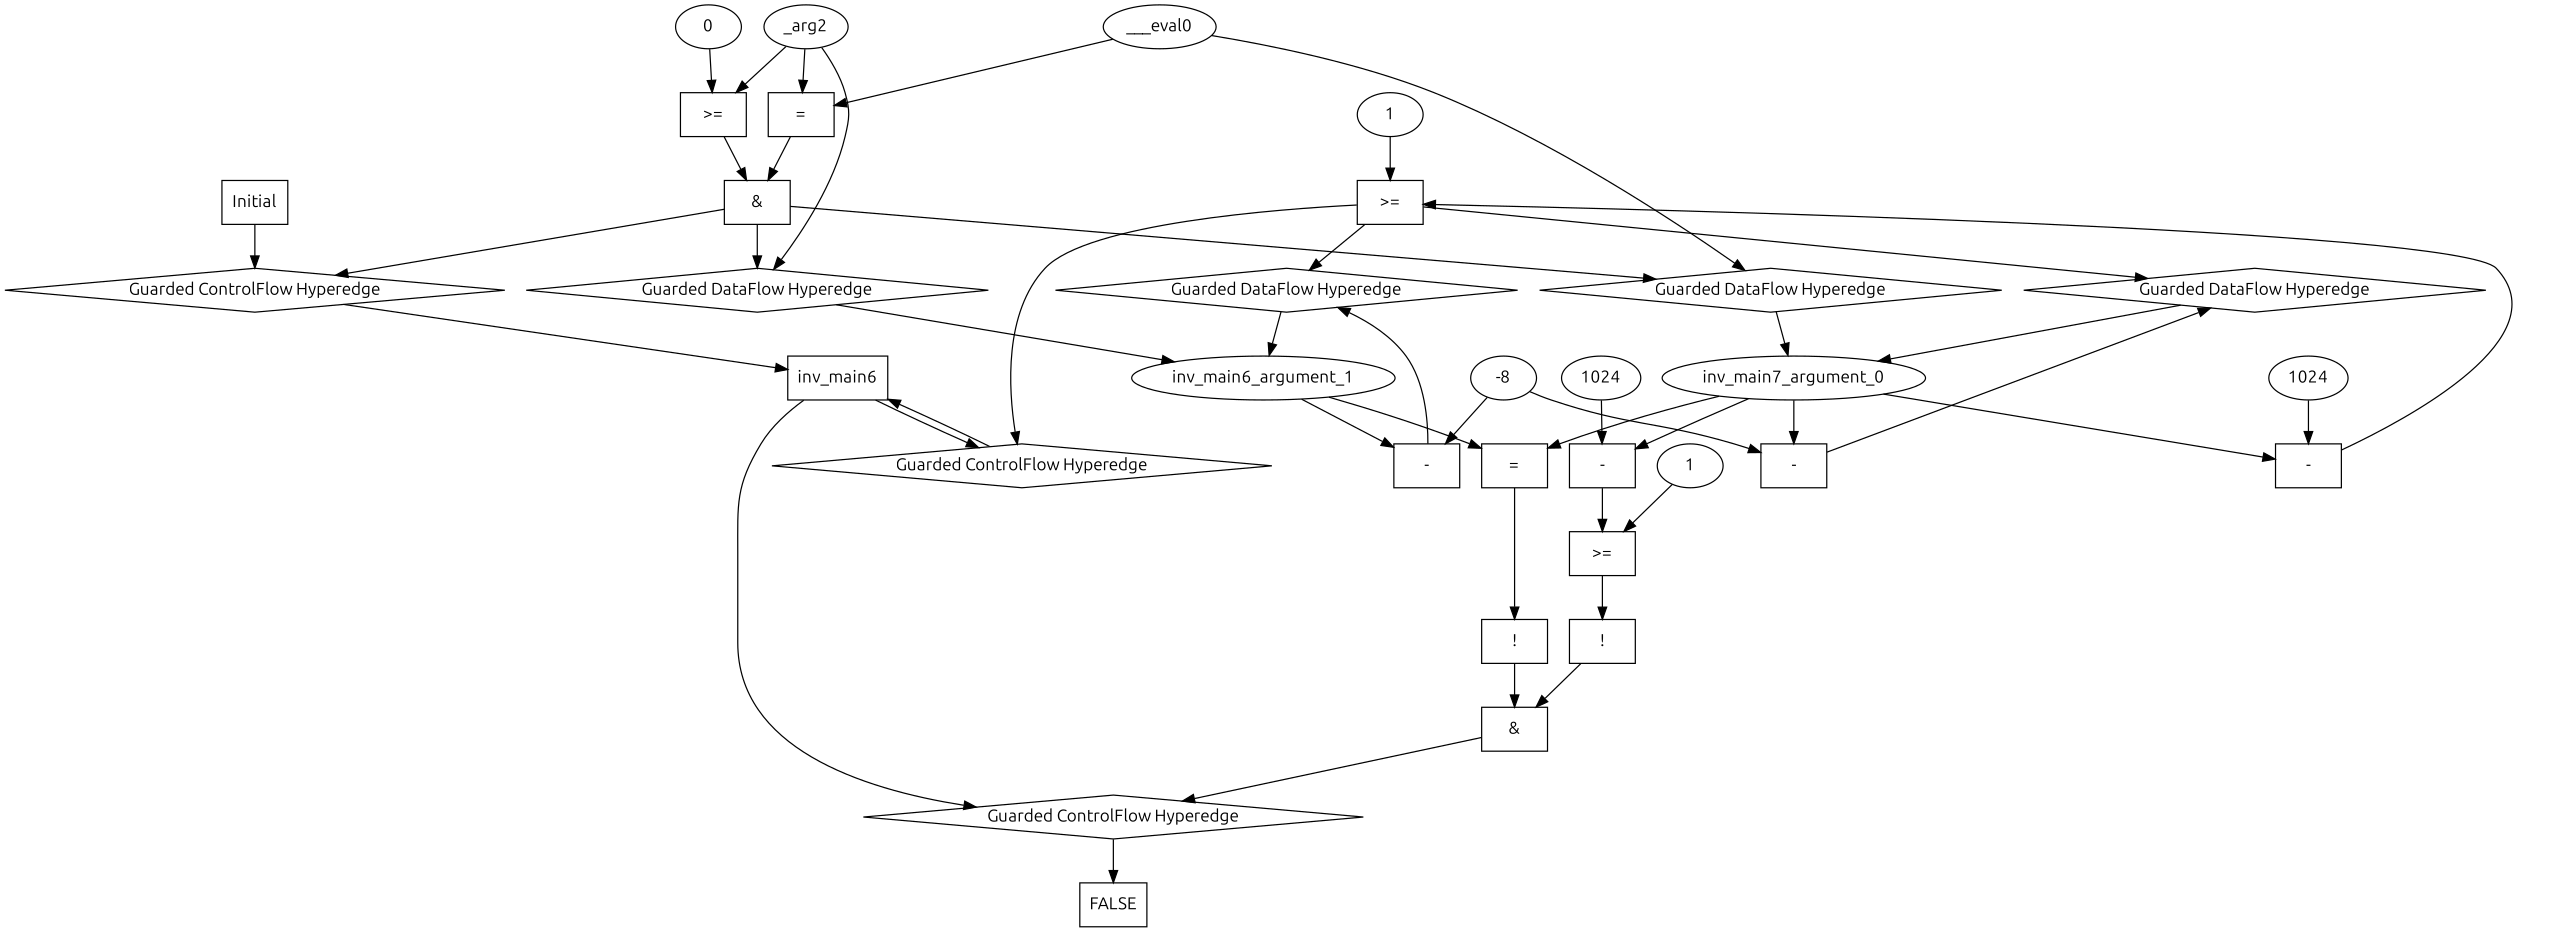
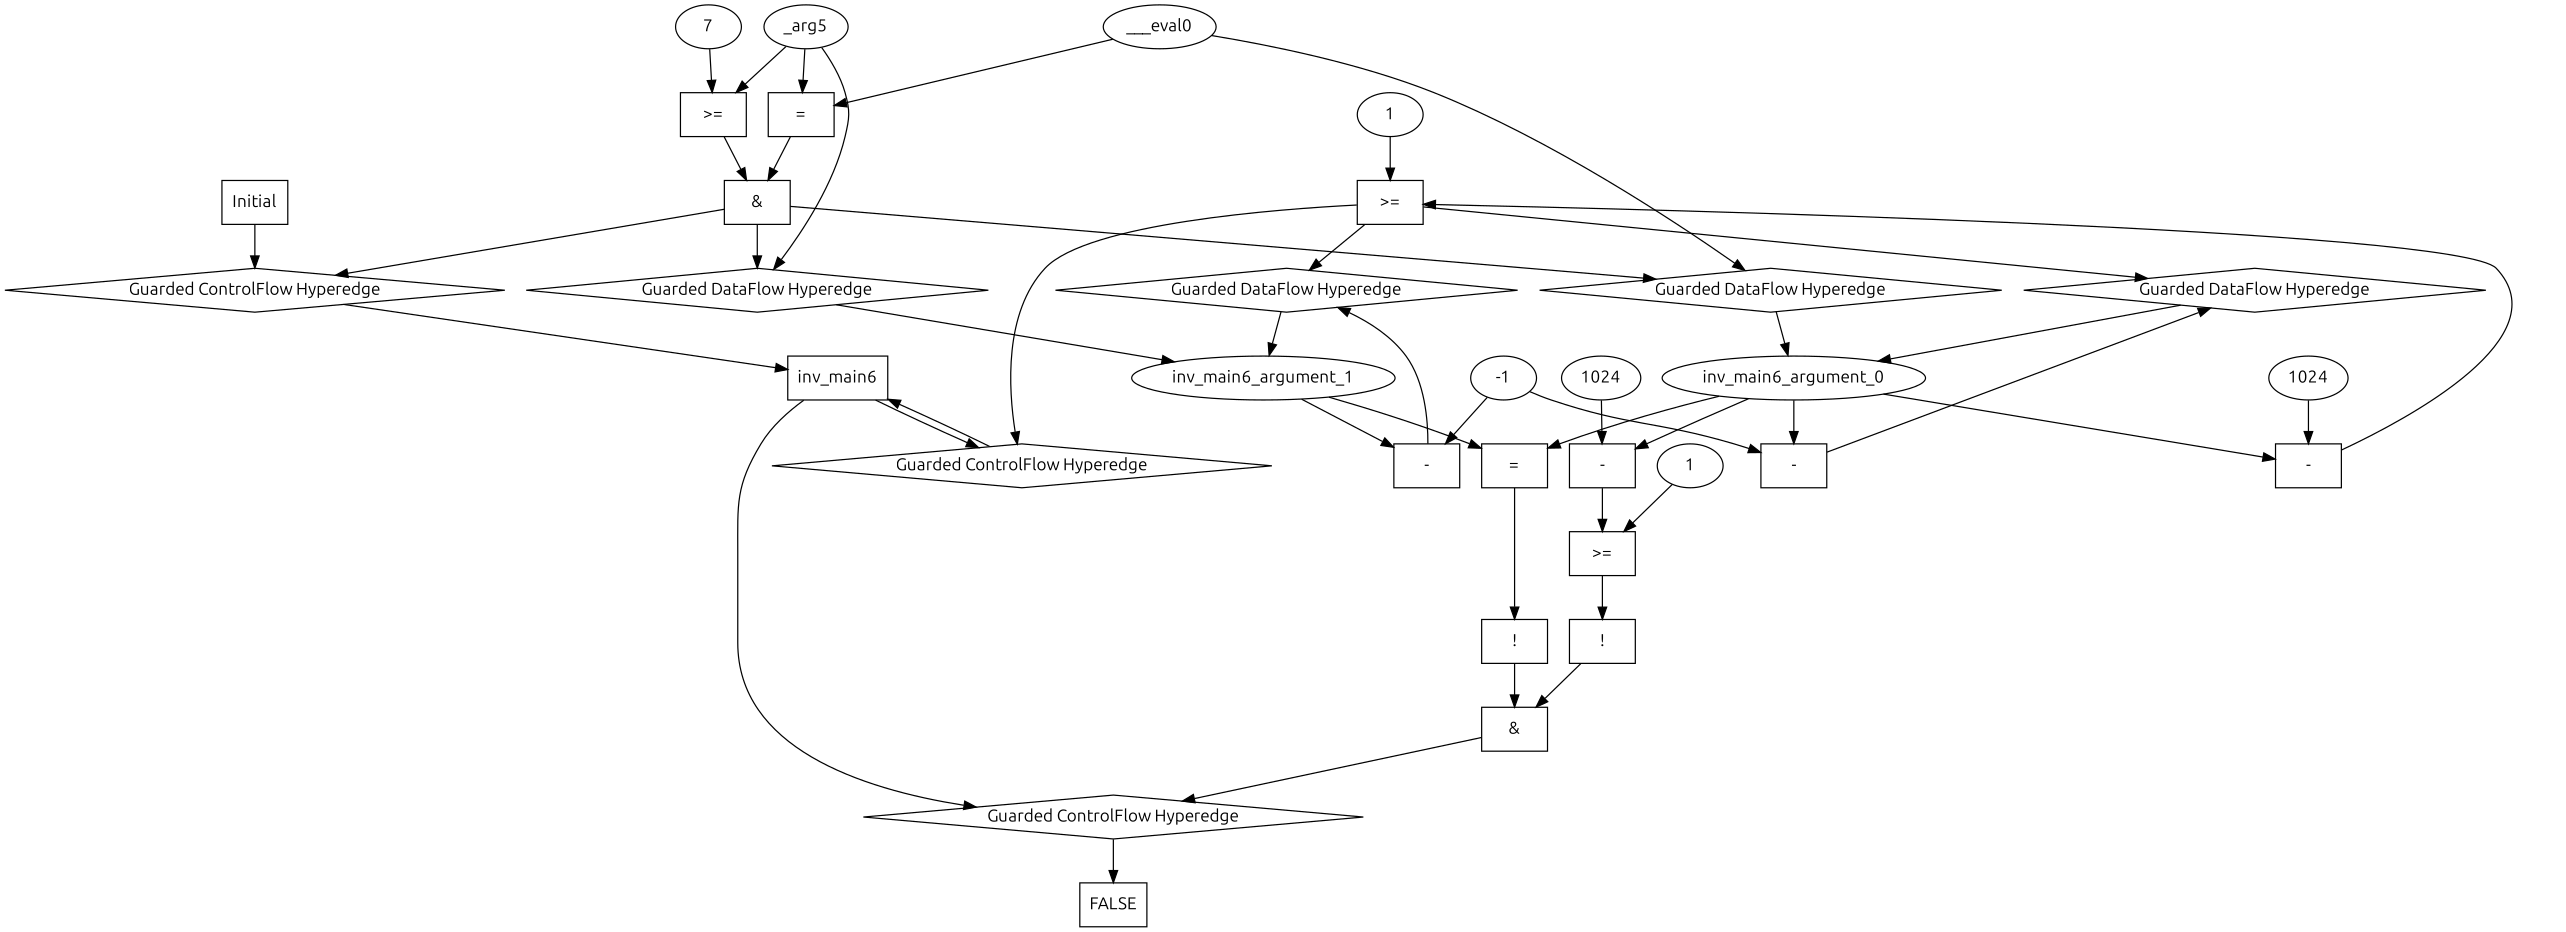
  digraph {
    fontname=Ubuntu
    node [fontname=Ubuntu shape=rect]
    edge [fontname=Ubuntu]
    n1 [label=inv_main6]
    n2 [label="Guarded ControlFlow Hyperedge" shape=diamond]
    n3 [label="Guarded ControlFlow Hyperedge" shape=diamond]
    n4 [label=FALSE]
    n5 [label=Initial]
    n6 [label="Guarded ControlFlow Hyperedge" shape=diamond]
-   n7 [label=inv_main7_argument_0 shape=oval]
+   n7 [label=inv_main6_argument_0 shape=oval]
    n8 [label="-"]
    n9 [label="-"]
    n10 [label="="]
    n11 [label="-"]
    n12 [label=">="]
    n13 [label="Guarded DataFlow Hyperedge" shape=diamond]
    n14 [label="!"]
    n15 [label=">="]
    n16 [label=inv_main6_argument_1 shape=oval]
    n17 [label="-"]
    n18 [label="Guarded DataFlow Hyperedge" shape=diamond]
    n19 [label=1024 shape=""]
    n20 [label=1 shape=""]
-   n21 [label=-8 shape=""]
+   n21 [label=-1 shape=""]
    n22 [label="&"]
    n23 [label="Guarded DataFlow Hyperedge" shape=diamond]
    n24 [label="Guarded DataFlow Hyperedge" shape=diamond]
    n25 [label=">="]
-   n26 [label=0 shape=""]
-   n27 [label=_arg2 shape=""]
+   n26 [label=7 shape=""]
+   n27 [label=_arg5 shape=""]
    n28 [label="="]
    n29 [label=___eval0 shape=""]
    n30 [label="&"]
    n31 [label="!"]
    n32 [label=1024 shape=""]
    n33 [label=1 shape=""]
    n1 -> n2
    n1 -> n3
    n2 -> n1
    n3 -> n4
    n5 -> n6
    n6 -> n1
    n7 -> n8
    n7 -> n9
    n7 -> n10
    n7 -> n11
    n8 -> n12
    n9 -> n13
    n10 -> n14
    n11 -> n15
    n12 -> n2
    n12 -> n13
    n12 -> n18
    n13 -> n7
    n14 -> n30
    n15 -> n31
    n16 -> n10
    n16 -> n17
    n17 -> n18
    n18 -> n16
    n19 -> n8
    n20 -> n12
    n21 -> n9
    n21 -> n17
    n22 -> n6
    n22 -> n23
    n22 -> n24
    n23 -> n7
    n24 -> n16
    n25 -> n22
    n26 -> n25
    n27 -> n24
    n27 -> n25
    n27 -> n28
    n28 -> n22
    n29 -> n23
    n29 -> n28
    n30 -> n3
    n31 -> n30
    n32 -> n11
    n33 -> n15
  }
